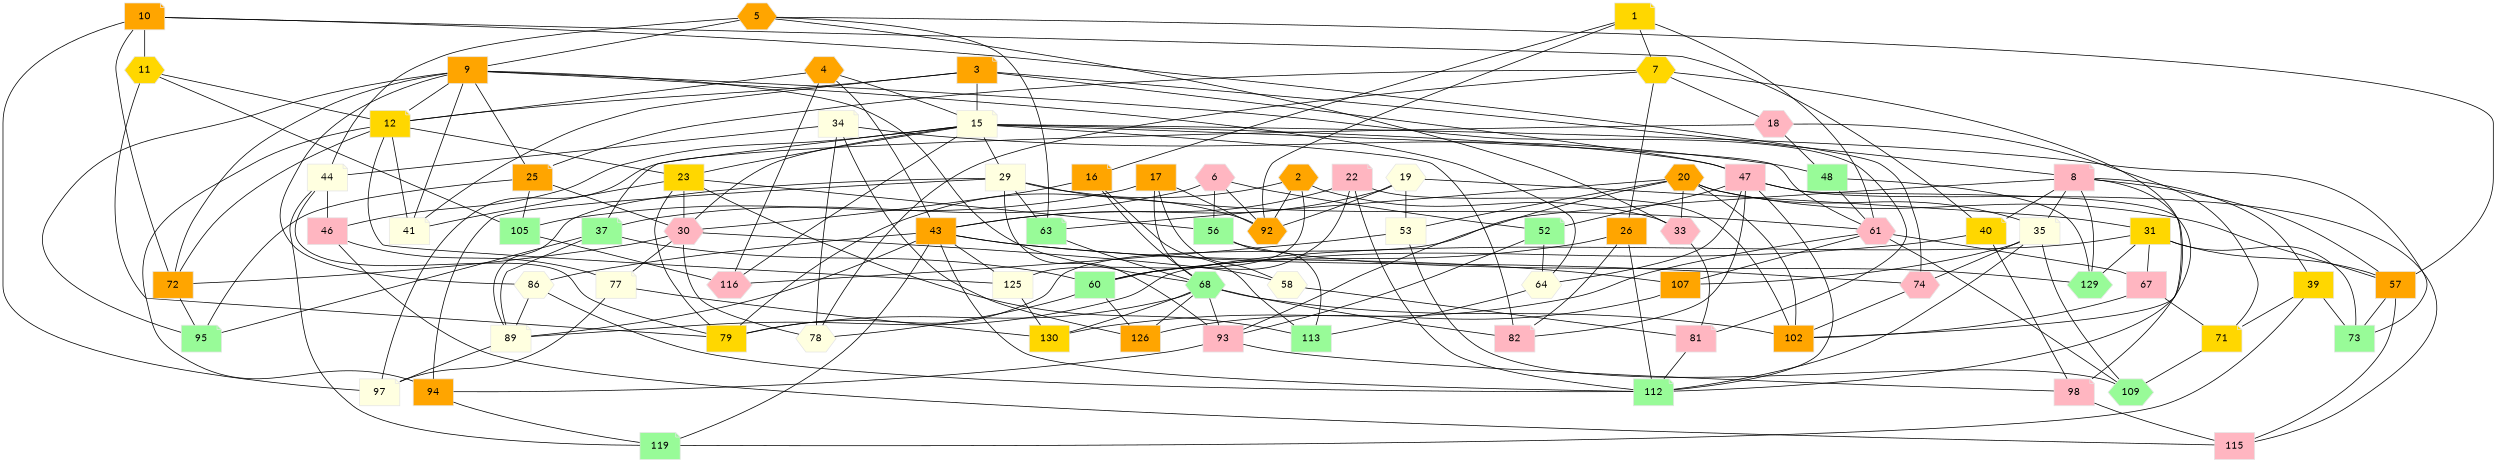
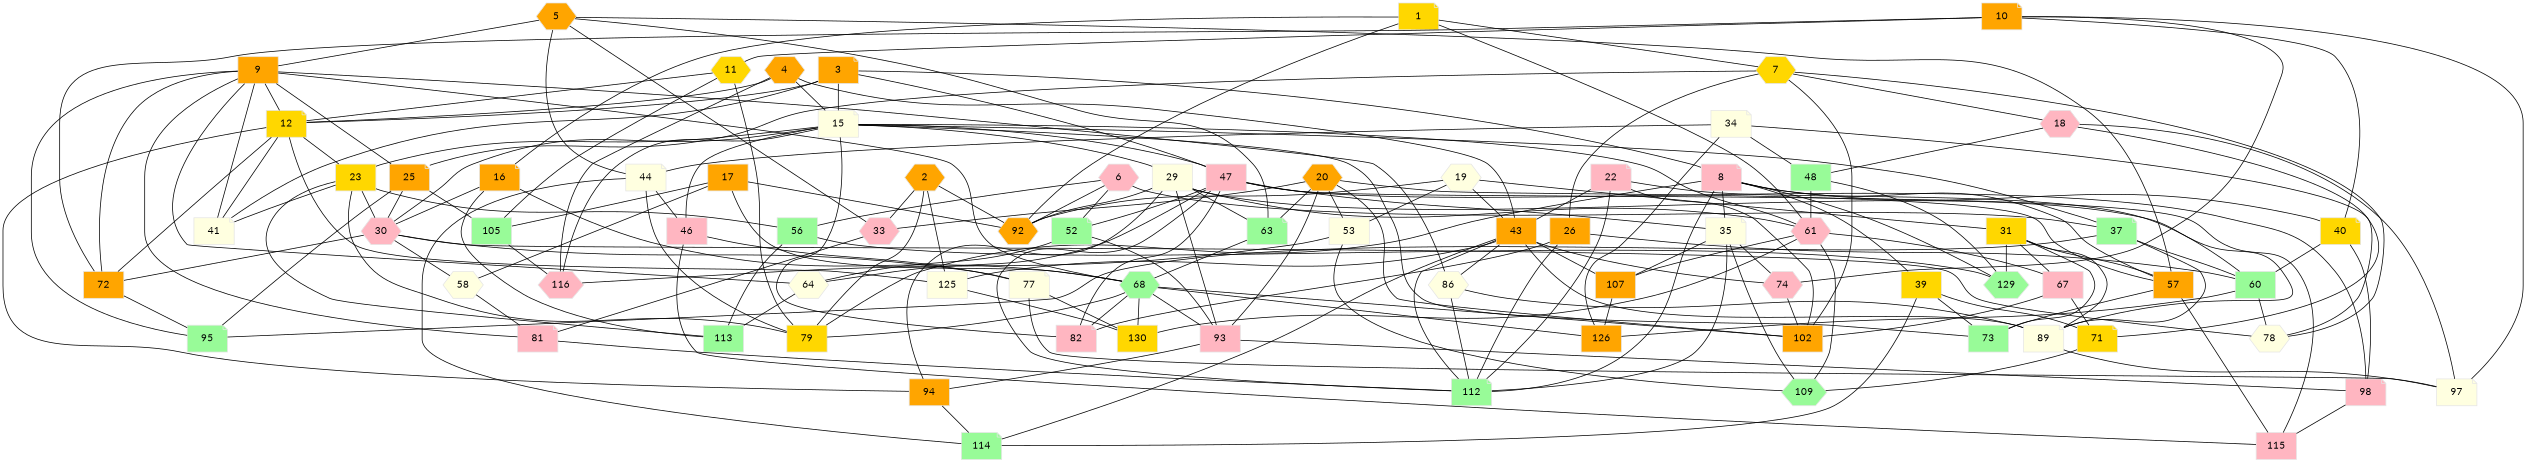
  graph {
    fontname=Lato
    node [color=gray90 fillcolor=orange fontname=Lato shape=box style=filled]
    edge [fontname=Lato]
    7 [fillcolor=gold shape=hexagon super="+70"]
    18 [fillcolor=lightpink shape=hexagon]
    25 [shape=note super="+28"]
    26
    78 [fillcolor=lightyellow shape=hexagon]
    102 [super="+121"]
    1 [fillcolor=gold shape=note]
    16 [shape=note]
    61 [fillcolor=lightpink shape=hexagon super="+65"]
    92 [shape=hexagon super="+106"]
    68 [fillcolor=palegreen shape=hexagon super="+69+80"]
    30 [fillcolor=lightpink shape=hexagon super="+38+50"]
    113 [fillcolor=palegreen]
    67 [fillcolor=lightpink]
    107
    109 [fillcolor=palegreen shape=hexagon]
    130 [fillcolor=gold]
    2 [shape=hexagon]
    33 [fillcolor=lightpink shape=hexagon]
    79 [fillcolor=gold super="+87"]
    125 [fillcolor=lightyellow]
    81 [fillcolor=lightpink shape=note]
    3 [shape=note super="+14"]
    8 [fillcolor=lightpink shape=note super="+13+122"]
    12 [fillcolor=gold shape=note super="+51"]
    15 [fillcolor=lightyellow shape=note super="+119+62+27"]
    41 [fillcolor=lightyellow shape=note]
    47 [fillcolor=lightpink super="+49"]
    57 [super="+59"]
    35 [fillcolor=lightyellow shape=note super="+127"]
    39 [fillcolor=gold]
    40 [fillcolor=gold shape=note]
    112 [fillcolor=palegreen shape=note super="+120+123"]
    129 [fillcolor=palegreen shape=hexagon]
    72 [super="+83"]
    23 [fillcolor=gold super="+24+42"]
    94
    116 [fillcolor=lightpink shape=hexagon]
    37 [fillcolor=palegreen shape=note super="+91"]
    29 [fillcolor=lightyellow super="+110+66"]
    46 [fillcolor=lightpink]
    73 [fillcolor=palegreen]
    82 [fillcolor=lightpink shape=note]
    52 [fillcolor=palegreen shape=note]
    64 [fillcolor=lightyellow shape=hexagon]
    98 [fillcolor=lightpink shape=note]
    115 [fillcolor=lightpink]
    4 [shape=hexagon]
    43 [super="+99+135"]
    86 [fillcolor=lightyellow shape=hexagon]
    74 [fillcolor=lightpink shape=hexagon]
    89 [fillcolor=lightyellow shape=note super="+133"]
-   114 [fillcolor=palegreen shape=note label=119]
+   114 [fillcolor=palegreen shape=note]
    5 [shape=hexagon super="+134"]
    9 [super="+36+103"]
    44 [fillcolor=lightyellow shape=note super="+54"]
    63 [fillcolor=palegreen shape=note]
    95 [fillcolor=palegreen shape=note]
    60 [fillcolor=palegreen super="+132"]
    6 [fillcolor=lightpink shape=hexagon]
    56 [fillcolor=palegreen]
    93 [fillcolor=lightpink super="+96"]
    97 [fillcolor=lightyellow shape=note]
    48 [fillcolor=palegreen]
    71 [fillcolor=gold shape=note]
    105 [fillcolor=palegreen]
    126
    10 [shape=note super="+108"]
    11 [fillcolor=gold shape=hexagon super="+101"]
    58 [fillcolor=lightyellow shape=hexagon]
    77 [fillcolor=lightyellow shape=note]
    17
    31 [fillcolor=gold super="+75"]
    19 [fillcolor=lightyellow shape=hexagon]
    53 [fillcolor=lightyellow]
    20 [shape=hexagon super="+55"]
    22 [fillcolor=lightpink shape=note]
    34 [fillcolor=lightyellow shape=note]
    7 -- 18
    7 -- 25
    7 -- 26
    7 -- 78
    7 -- 102
    18 -- 97
    18 -- 48
    18 -- 71
    25 -- 30
    25 -- 95
    25 -- 105
    26 -- 112
    26 -- 82
    26 -- 60
    1 -- 7
    1 -- 16
    1 -- 61
    1 -- 92
    16 -- 68
    16 -- 30
    16 -- 113
    61 -- 67
    61 -- 107
    61 -- 109
    61 -- 130
    68 -- 102
    68 -- 130
    68 -- 79
    68 -- 82
    68 -- 93
    68 -- 126
    30 -- 78
    30 -- 72
    30 -- 58
    30 -- 77
    67 -- 102
    67 -- 71
    107 -- 126
    2 -- 92
    2 -- 33
    2 -- 79
    2 -- 125
    33 -- 81
    125 -- 130
    81 -- 112
    3 -- 8
    3 -- 12
    3 -- 15 [weight=2]
    3 -- 41
    3 -- 47
    8 -- 79
    8 -- 57
    8 -- 35
    8 -- 39
    8 -- 40
    8 -- 112
    8 -- 129
    12 -- 125
    12 -- 41
    12 -- 72 [weight=2]
    12 -- 23
    12 -- 94
    15 -- 61
    15 -- 30
    15 -- 47
    15 -- 23 [weight=2]
    15 -- 116
    15 -- 37
    15 -- 29
    15 -- 46
    15 -- 73
    15 -- 82
    47 -- 112
    47 -- 82
    47 -- 52
    47 -- 64
    47 -- 98
    47 -- 115
    57 -- 73
    57 -- 115
    35 -- 107
    35 -- 109
    35 -- 112
    35 -- 74
    39 -- 73
    39 -- 114
    39 -- 71
    40 -- 98
    40 -- 60
    72 -- 95
    23 -- 30
    23 -- 113
    23 -- 79
    23 -- 41
    23 -- 56
    94 -- 114
    37 -- 89
    37 -- 95
    37 -- 60
    29 -- 61
    29 -- 92
    29 -- 94
    29 -- 89
    29 -- 63
    29 -- 93
    46 -- 115
    46 -- 77
    52 -- 64
    52 -- 93
    64 -- 113
    98 -- 115
    4 -- 12
    4 -- 15
    4 -- 116
    4 -- 43
    43 -- 107
    43 -- 125
    43 -- 112
    43 -- 86
    43 -- 74
    43 -- 89
    43 -- 114
    86 -- 112
    86 -- 89
    74 -- 102
    89 -- 97
    5 -- 33
    5 -- 57
    5 -- 9
    5 -- 44 [weight=2]
    5 -- 63
    9 -- 25
    9 -- 68
    9 -- 81
    9 -- 12
    9 -- 41
    9 -- 72
    9 -- 64
    9 -- 86
    9 -- 95
    44 -- 79
    44 -- 46
    44 -- 114
    63 -- 68
    60 -- 78
    60 -- 126
    6 -- 92
    6 -- 37
    6 -- 52
    6 -- 56
    56 -- 113
    56 -- 129
    93 -- 94
    93 -- 98
    48 -- 61
    48 -- 129
    71 -- 109
    105 -- 116
    10 -- 40
    10 -- 72
    10 -- 74
    10 -- 97
    10 -- 11 [weight=2]
    11 -- 79
    11 -- 12
    11 -- 105
    58 -- 81
    77 -- 130
    77 -- 97
    17 -- 92
    17 -- 68
    17 -- 105
    17 -- 58
    31 -- 67
    31 -- 57
    31 -- 129
    31 -- 73
    31 -- 89
    19 -- 92
    19 -- 43
    19 -- 31
    19 -- 53
    53 -- 109
    53 -- 116
    20 -- 102
    20 -- 33
    20 -- 57
-   20 -- 35
+   47 -- 35
    20 -- 63
    20 -- 93
    20 -- 53
    22 -- 102
    22 -- 112
    22 -- 43
    22 -- 60
    34 -- 78
    34 -- 44
    34 -- 48
    34 -- 126
  }
